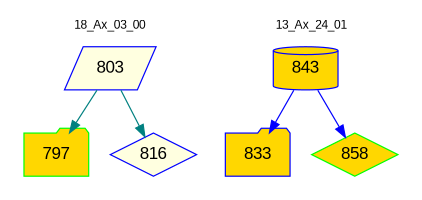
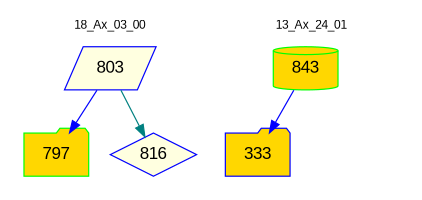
  digraph {
    fontname="Liberation Sans"
    node [color=blue fillcolor=gold fontname="Liberation Sans" shape=folder style=filled]
    edge [color=teal fontname="Liberation Sans"]
    n1 [fillcolor=lightyellow label=803 shape=parallelogram]
    n2 [color=green label=797]
    n3 [fillcolor=lightyellow label=816 shape=diamond]
-   n4 [label=843 shape=cylinder]
-   n5 [label=833]
-   n6 [color=green label=858 shape=diamond]
+   n4 [color=green label=843 shape=cylinder]
+   n5 [label=333]
    subgraph cluster_1 {
      color=white
      fontsize=10
      label="18_Ax_03_00"
      n1
      n2
      n3
    }
    subgraph cluster_2 {
      color=white
      fontsize=10
      label="13_Ax_24_01"
      n4
      n5
-     n6
    }
-   n1 -> n2
+   n1 -> n2 [color=blue]
    n1 -> n3
    n4 -> n5 [color=blue]
-   n4 -> n6 [color=blue]
  }
